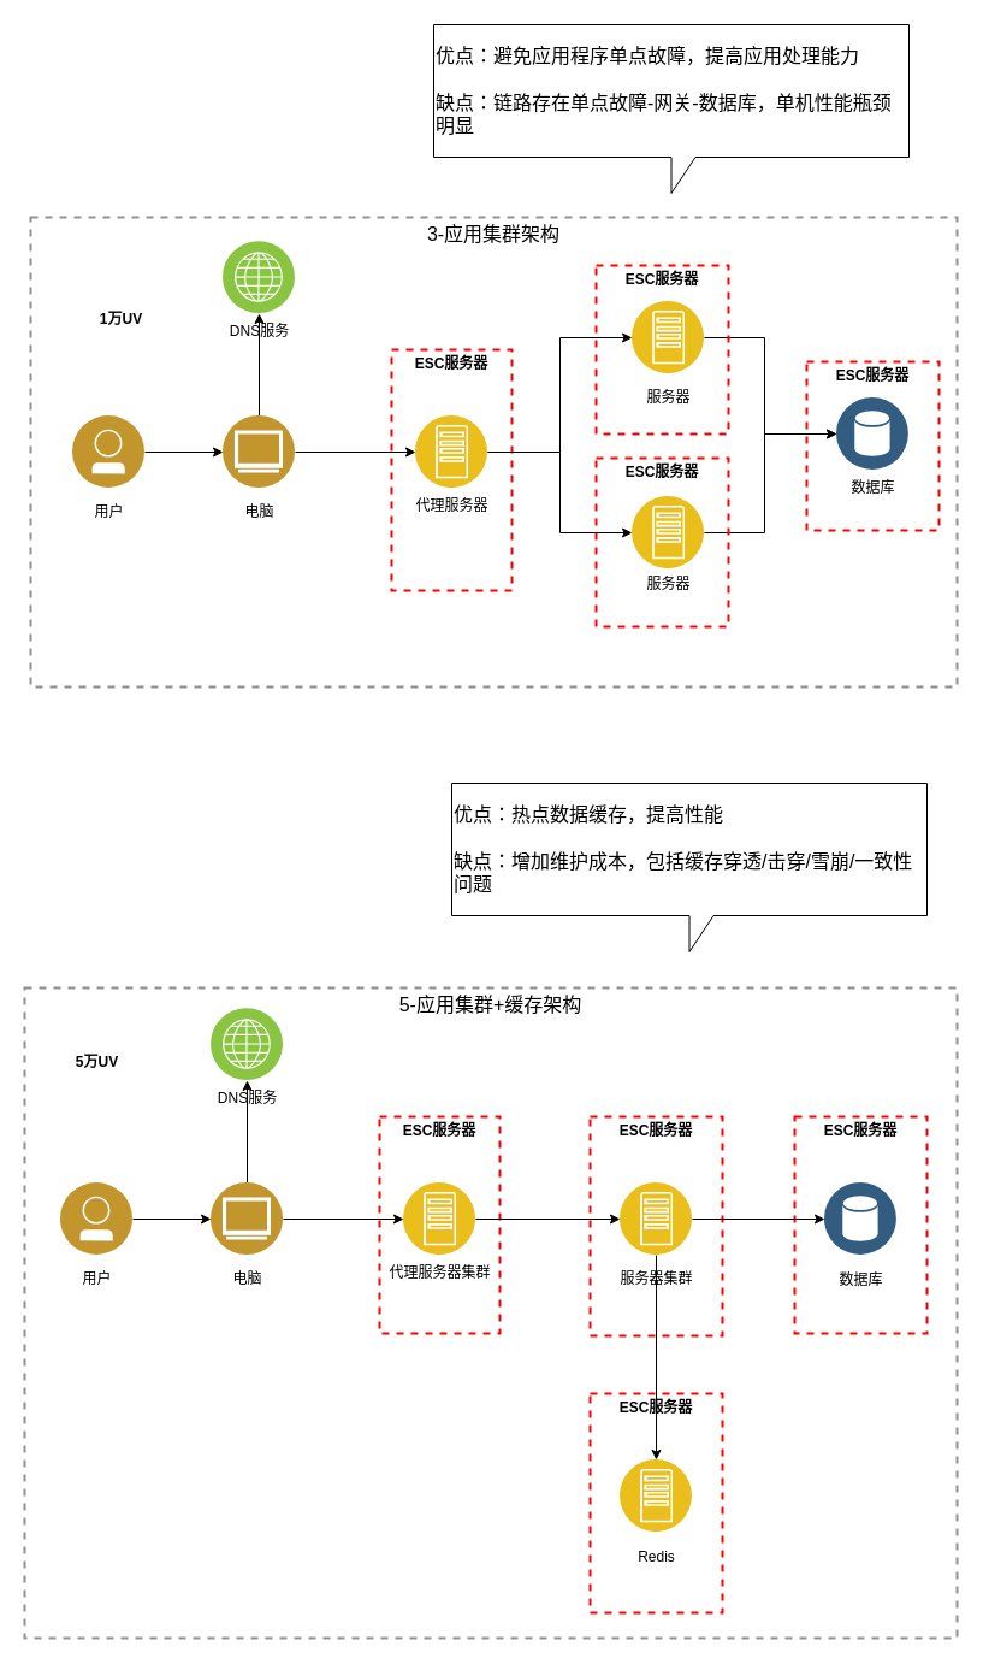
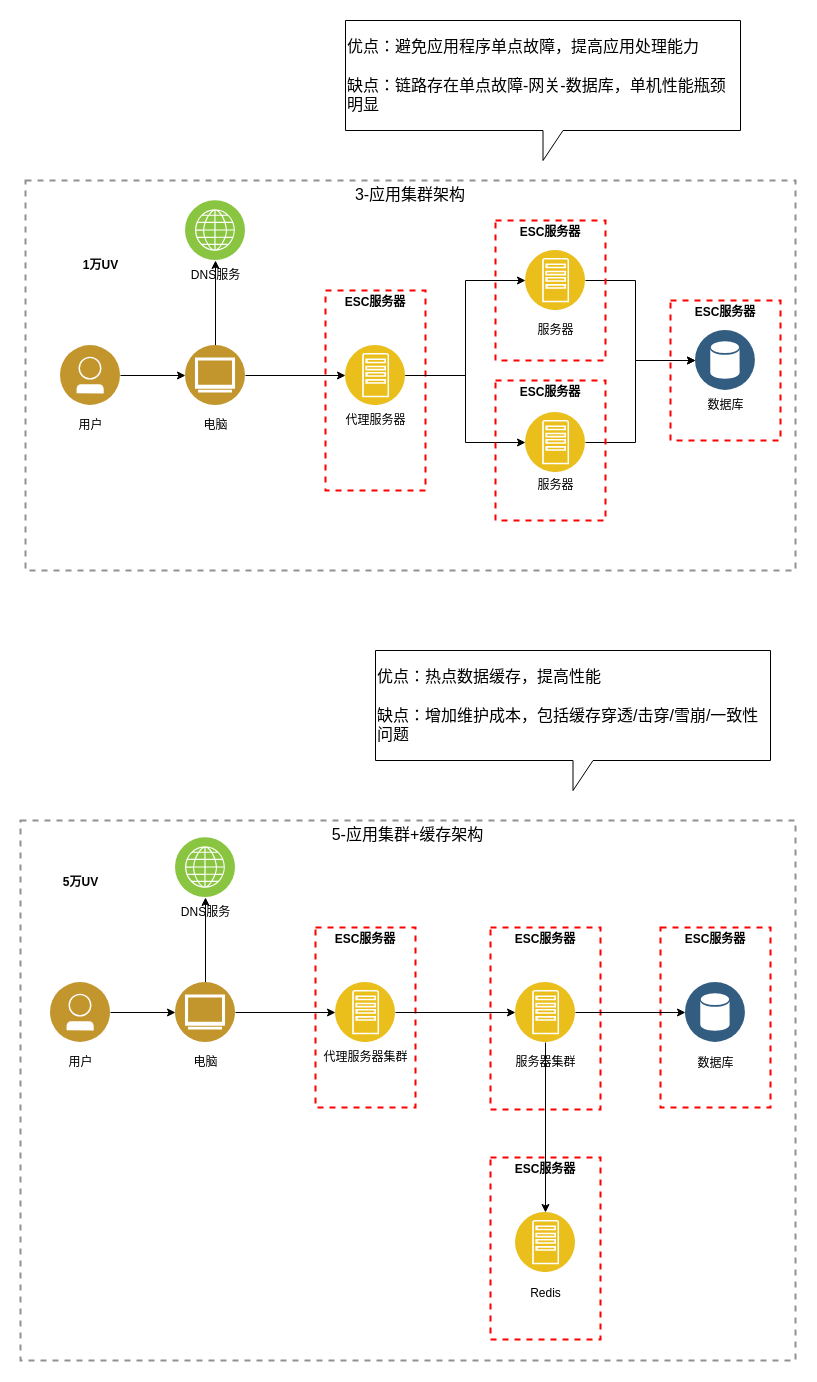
  <mxCell id="0" />
  <mxCell id="1" parent="0" />
  <mxCell id="2" value="3-应用集群架构" style="fontStyle=0;verticalAlign=top;align=center;spacingTop=-2;fillColor=none;rounded=0;whiteSpace=wrap;html=1;strokeColor=#919191;strokeWidth=2;dashed=1;container=1;collapsible=0;expand=0;recursiveResize=0;fontSize=16;" vertex="1" parent="1"><mxGeometry x="25" y="180" width="770" height="390" as="geometry" /></mxCell>
  <mxCell id="3" value="ESC服务器" style="fontStyle=1;verticalAlign=top;align=center;spacingTop=-2;fillColor=none;rounded=0;whiteSpace=wrap;html=1;strokeColor=#FF0000;strokeWidth=2;dashed=1;container=1;collapsible=0;expand=0;recursiveResize=0;" vertex="1" parent="2"><mxGeometry x="645" y="120" width="110" height="140" as="geometry" /></mxCell>
  <mxCell id="4" value="&lt;b&gt;ESC服务器&lt;/b&gt;" style="fontStyle=0;verticalAlign=top;align=center;spacingTop=-2;fillColor=none;rounded=0;whiteSpace=wrap;html=1;strokeColor=#FF0000;strokeWidth=2;dashed=1;container=1;collapsible=0;expand=0;recursiveResize=0;" vertex="1" parent="2"><mxGeometry x="300" y="110" width="100" height="200" as="geometry" /></mxCell>
  <mxCell id="5" value="1万UV" style="text;html=1;align=center;verticalAlign=middle;resizable=0;points=[];autosize=1;strokeColor=none;fillColor=none;fontStyle=1" vertex="1" parent="2"><mxGeometry x="45" y="70" width="60" height="30" as="geometry" /></mxCell>
  <mxCell id="6" style="edgeStyle=orthogonalEdgeStyle;rounded=0;orthogonalLoop=1;jettySize=auto;html=1;" edge="1" parent="2" source="7" target="11"><mxGeometry relative="1" as="geometry" /></mxCell>
  <mxCell id="7" value="" style="image;aspect=fixed;perimeter=ellipsePerimeter;html=1;align=center;shadow=0;dashed=0;fontColor=#4277BB;labelBackgroundColor=default;fontSize=12;spacingTop=3;image=img/lib/ibm/users/user.svg;" vertex="1" parent="2"><mxGeometry x="35" y="165" width="60" height="60" as="geometry" /></mxCell>
  <mxCell id="8" value="&lt;span style=&quot;font-weight: 400;&quot;&gt;用户&lt;/span&gt;" style="text;html=1;align=center;verticalAlign=middle;resizable=0;points=[];autosize=1;strokeColor=none;fillColor=none;fontStyle=1" vertex="1" parent="2"><mxGeometry x="40" y="230" width="50" height="30" as="geometry" /></mxCell>
  <mxCell id="9" style="edgeStyle=orthogonalEdgeStyle;rounded=0;orthogonalLoop=1;jettySize=auto;html=1;" edge="1" parent="2" source="11" target="13"><mxGeometry relative="1" as="geometry" /></mxCell>
  <mxCell id="10" style="edgeStyle=orthogonalEdgeStyle;rounded=0;orthogonalLoop=1;jettySize=auto;html=1;" edge="1" parent="2" source="11" target="17"><mxGeometry relative="1" as="geometry" /></mxCell>
  <mxCell id="11" value="" style="image;aspect=fixed;perimeter=ellipsePerimeter;html=1;align=center;shadow=0;dashed=0;fontColor=#4277BB;labelBackgroundColor=default;fontSize=12;spacingTop=3;image=img/lib/ibm/users/browser.svg;" vertex="1" parent="2"><mxGeometry x="160" y="165" width="60" height="60" as="geometry" /></mxCell>
  <mxCell id="12" value="&lt;span style=&quot;font-weight: 400;&quot;&gt;电脑&lt;/span&gt;" style="text;html=1;align=center;verticalAlign=middle;resizable=0;points=[];autosize=1;strokeColor=none;fillColor=none;fontStyle=1" vertex="1" parent="2"><mxGeometry x="165" y="230" width="50" height="30" as="geometry" /></mxCell>
  <mxCell id="13" value="" style="image;aspect=fixed;perimeter=ellipsePerimeter;html=1;align=center;shadow=0;dashed=0;fontColor=#4277BB;labelBackgroundColor=default;fontSize=12;spacingTop=3;image=img/lib/ibm/infrastructure/channels.svg;" vertex="1" parent="2"><mxGeometry x="160" y="20" width="60" height="60" as="geometry" /></mxCell>
  <mxCell id="14" value="&lt;span style=&quot;font-weight: 400;&quot;&gt;DNS服务&lt;/span&gt;" style="text;html=1;align=center;verticalAlign=middle;resizable=0;points=[];autosize=1;strokeColor=none;fillColor=none;fontStyle=1" vertex="1" parent="2"><mxGeometry x="155" y="80" width="70" height="30" as="geometry" /></mxCell>
  <mxCell id="15" style="edgeStyle=orthogonalEdgeStyle;rounded=0;orthogonalLoop=1;jettySize=auto;html=1;entryX=0;entryY=0.5;entryDx=0;entryDy=0;" edge="1" parent="2" source="17" target="20"><mxGeometry relative="1" as="geometry" /></mxCell>
  <mxCell id="16" style="edgeStyle=orthogonalEdgeStyle;rounded=0;orthogonalLoop=1;jettySize=auto;html=1;" edge="1" parent="2" source="17" target="22"><mxGeometry relative="1" as="geometry"><Array as="points"><mxPoint x="440" y="195" /><mxPoint x="440" y="262" /></Array></mxGeometry></mxCell>
  <mxCell id="17" value="" style="image;aspect=fixed;perimeter=ellipsePerimeter;html=1;align=center;shadow=0;dashed=0;fontColor=#4277BB;labelBackgroundColor=default;fontSize=12;spacingTop=3;image=img/lib/ibm/applications/app_server.svg;" vertex="1" parent="2"><mxGeometry x="320" y="165" width="60" height="60" as="geometry" /></mxCell>
  <mxCell id="18" value="&lt;span style=&quot;font-weight: 400;&quot;&gt;代理服务器&lt;/span&gt;" style="text;html=1;align=center;verticalAlign=middle;resizable=0;points=[];autosize=1;strokeColor=none;fillColor=none;fontStyle=1" vertex="1" parent="2"><mxGeometry x="310" y="225" width="80" height="30" as="geometry" /></mxCell>
  <mxCell id="19" style="edgeStyle=orthogonalEdgeStyle;rounded=0;orthogonalLoop=1;jettySize=auto;html=1;entryX=0;entryY=0.5;entryDx=0;entryDy=0;" edge="1" parent="2" source="20" target="25"><mxGeometry relative="1" as="geometry"><Array as="points"><mxPoint x="610" y="100" /><mxPoint x="610" y="180" /></Array></mxGeometry></mxCell>
  <mxCell id="20" value="" style="image;aspect=fixed;perimeter=ellipsePerimeter;html=1;align=center;shadow=0;dashed=0;fontColor=#4277BB;labelBackgroundColor=default;fontSize=12;spacingTop=3;image=img/lib/ibm/applications/app_server.svg;" vertex="1" parent="2"><mxGeometry x="500" y="70" width="60" height="60" as="geometry" /></mxCell>
  <mxCell id="21" style="edgeStyle=orthogonalEdgeStyle;rounded=0;orthogonalLoop=1;jettySize=auto;html=1;" edge="1" parent="2" source="22" target="25"><mxGeometry relative="1" as="geometry"><Array as="points"><mxPoint x="610" y="262" /><mxPoint x="610" y="180" /></Array></mxGeometry></mxCell>
  <mxCell id="22" value="" style="image;aspect=fixed;perimeter=ellipsePerimeter;html=1;align=center;shadow=0;dashed=0;fontColor=#4277BB;labelBackgroundColor=default;fontSize=12;spacingTop=3;image=img/lib/ibm/applications/app_server.svg;" vertex="1" parent="2"><mxGeometry x="500" y="232" width="60" height="60" as="geometry" /></mxCell>
  <mxCell id="23" value="&lt;span style=&quot;font-weight: 400;&quot;&gt;服务器&lt;/span&gt;" style="text;html=1;align=center;verticalAlign=middle;resizable=0;points=[];autosize=1;strokeColor=none;fillColor=none;fontStyle=1" vertex="1" parent="2"><mxGeometry x="500" y="290" width="60" height="30" as="geometry" /></mxCell>
  <mxCell id="24" value="&lt;span style=&quot;font-weight: 400;&quot;&gt;数据库&lt;/span&gt;" style="text;html=1;align=center;verticalAlign=middle;resizable=0;points=[];autosize=1;strokeColor=none;fillColor=none;fontStyle=1" vertex="1" parent="2"><mxGeometry x="670" y="210" width="60" height="30" as="geometry" /></mxCell>
  <mxCell id="25" value="" style="image;aspect=fixed;perimeter=ellipsePerimeter;html=1;align=center;shadow=0;dashed=0;fontColor=#4277BB;labelBackgroundColor=default;fontSize=12;spacingTop=3;image=img/lib/ibm/data/data_services.svg;" vertex="1" parent="2"><mxGeometry x="670" y="150" width="60" height="60" as="geometry" /></mxCell>
  <mxCell id="26" value="ESC服务器" style="fontStyle=1;verticalAlign=top;align=center;spacingTop=-2;fillColor=none;rounded=0;whiteSpace=wrap;html=1;strokeColor=#FF0000;strokeWidth=2;dashed=1;container=1;collapsible=0;expand=0;recursiveResize=0;" vertex="1" parent="2"><mxGeometry x="470" y="200" width="110" height="140" as="geometry" /></mxCell>
  <mxCell id="27" value="&lt;span style=&quot;font-weight: 400;&quot;&gt;服务器&lt;/span&gt;" style="text;html=1;align=center;verticalAlign=middle;resizable=0;points=[];autosize=1;strokeColor=none;fillColor=none;fontStyle=1" vertex="1" parent="2"><mxGeometry x="500" y="135" width="60" height="30" as="geometry" /></mxCell>
  <mxCell id="28" value="ESC服务器" style="fontStyle=1;verticalAlign=top;align=center;spacingTop=-2;fillColor=none;rounded=0;whiteSpace=wrap;html=1;strokeColor=#FF0000;strokeWidth=2;dashed=1;container=1;collapsible=0;expand=0;recursiveResize=0;" vertex="1" parent="2"><mxGeometry x="470" y="40" width="110" height="140" as="geometry" /></mxCell>
  <mxCell id="29" value="" style="group" vertex="1" connectable="0" parent="1"><mxGeometry x="20" y="820" width="775" height="540" as="geometry" /></mxCell>
  <mxCell id="30" value="5-应用集群+缓存架构" style="fontStyle=0;verticalAlign=top;align=center;spacingTop=-2;fillColor=none;rounded=0;whiteSpace=wrap;html=1;strokeColor=#919191;strokeWidth=2;dashed=1;container=0;collapsible=0;expand=0;recursiveResize=0;fontSize=16;" vertex="1" parent="29"><mxGeometry width="775" height="540" as="geometry" /></mxCell>
  <mxCell id="31" value="ESC服务器" style="fontStyle=1;verticalAlign=top;align=center;spacingTop=-2;fillColor=none;rounded=0;whiteSpace=wrap;html=1;strokeColor=#FF0000;strokeWidth=2;dashed=1;container=0;collapsible=0;expand=0;recursiveResize=0;" vertex="1" parent="29"><mxGeometry x="470" y="107" width="110" height="182" as="geometry" /></mxCell>
  <mxCell id="32" value="ESC服务器" style="fontStyle=1;verticalAlign=top;align=center;spacingTop=-2;fillColor=none;rounded=0;whiteSpace=wrap;html=1;strokeColor=#FF0000;strokeWidth=2;dashed=1;container=1;collapsible=0;expand=0;recursiveResize=0;" vertex="1" parent="29"><mxGeometry x="640" y="107" width="110" height="180" as="geometry" /></mxCell>
  <mxCell id="33" value="&lt;b&gt;ESC服务器&lt;/b&gt;" style="fontStyle=0;verticalAlign=top;align=center;spacingTop=-2;fillColor=none;rounded=0;whiteSpace=wrap;html=1;strokeColor=#FF0000;strokeWidth=2;dashed=1;container=1;collapsible=0;expand=0;recursiveResize=0;" vertex="1" parent="29"><mxGeometry x="295" y="107" width="100" height="180" as="geometry" /></mxCell>
  <mxCell id="34" value="5万UV" style="text;html=1;align=center;verticalAlign=middle;resizable=0;points=[];autosize=1;strokeColor=none;fillColor=none;fontStyle=1" vertex="1" parent="29"><mxGeometry x="30" y="47" width="60" height="30" as="geometry" /></mxCell>
  <mxCell id="35" style="edgeStyle=orthogonalEdgeStyle;rounded=0;orthogonalLoop=1;jettySize=auto;html=1;" edge="1" parent="29" source="36" target="40"><mxGeometry relative="1" as="geometry" /></mxCell>
  <mxCell id="36" value="" style="image;aspect=fixed;perimeter=ellipsePerimeter;html=1;align=center;shadow=0;dashed=0;fontColor=#4277BB;labelBackgroundColor=default;fontSize=12;spacingTop=3;image=img/lib/ibm/users/user.svg;" vertex="1" parent="29"><mxGeometry x="30" y="162" width="60" height="60" as="geometry" /></mxCell>
  <mxCell id="37" value="&lt;span style=&quot;font-weight: 400;&quot;&gt;用户&lt;/span&gt;" style="text;html=1;align=center;verticalAlign=middle;resizable=0;points=[];autosize=1;strokeColor=none;fillColor=none;fontStyle=1" vertex="1" parent="29"><mxGeometry x="35" y="227" width="50" height="30" as="geometry" /></mxCell>
  <mxCell id="38" style="edgeStyle=orthogonalEdgeStyle;rounded=0;orthogonalLoop=1;jettySize=auto;html=1;" edge="1" parent="29" source="40" target="42"><mxGeometry relative="1" as="geometry" /></mxCell>
  <mxCell id="39" style="edgeStyle=orthogonalEdgeStyle;rounded=0;orthogonalLoop=1;jettySize=auto;html=1;" edge="1" parent="29" source="40" target="45"><mxGeometry relative="1" as="geometry" /></mxCell>
  <mxCell id="40" value="" style="image;aspect=fixed;perimeter=ellipsePerimeter;html=1;align=center;shadow=0;dashed=0;fontColor=#4277BB;labelBackgroundColor=default;fontSize=12;spacingTop=3;image=img/lib/ibm/users/browser.svg;" vertex="1" parent="29"><mxGeometry x="155" y="162" width="60" height="60" as="geometry" /></mxCell>
  <mxCell id="41" value="&lt;span style=&quot;font-weight: 400;&quot;&gt;电脑&lt;/span&gt;" style="text;html=1;align=center;verticalAlign=middle;resizable=0;points=[];autosize=1;strokeColor=none;fillColor=none;fontStyle=1" vertex="1" parent="29"><mxGeometry x="160" y="227" width="50" height="30" as="geometry" /></mxCell>
  <mxCell id="42" value="" style="image;aspect=fixed;perimeter=ellipsePerimeter;html=1;align=center;shadow=0;dashed=0;fontColor=#4277BB;labelBackgroundColor=default;fontSize=12;spacingTop=3;image=img/lib/ibm/infrastructure/channels.svg;" vertex="1" parent="29"><mxGeometry x="155" y="17" width="60" height="60" as="geometry" /></mxCell>
  <mxCell id="43" value="&lt;span style=&quot;font-weight: 400;&quot;&gt;DNS服务&lt;/span&gt;" style="text;html=1;align=center;verticalAlign=middle;resizable=0;points=[];autosize=1;strokeColor=none;fillColor=none;fontStyle=1" vertex="1" parent="29"><mxGeometry x="150" y="77" width="70" height="30" as="geometry" /></mxCell>
  <mxCell id="44" style="edgeStyle=orthogonalEdgeStyle;rounded=0;orthogonalLoop=1;jettySize=auto;html=1;" edge="1" parent="29" source="45" target="49"><mxGeometry relative="1" as="geometry" /></mxCell>
  <mxCell id="45" value="" style="image;aspect=fixed;perimeter=ellipsePerimeter;html=1;align=center;shadow=0;dashed=0;fontColor=#4277BB;labelBackgroundColor=default;fontSize=12;spacingTop=3;image=img/lib/ibm/applications/app_server.svg;" vertex="1" parent="29"><mxGeometry x="315" y="162" width="60" height="60" as="geometry" /></mxCell>
  <mxCell id="46" value="&lt;span style=&quot;font-weight: 400;&quot;&gt;代理服务器集群&lt;/span&gt;" style="text;html=1;align=center;verticalAlign=middle;resizable=0;points=[];autosize=1;strokeColor=none;fillColor=none;fontStyle=1" vertex="1" parent="29"><mxGeometry x="290" y="222" width="110" height="30" as="geometry" /></mxCell>
  <mxCell id="47" style="edgeStyle=orthogonalEdgeStyle;rounded=0;orthogonalLoop=1;jettySize=auto;html=1;entryX=0;entryY=0.5;entryDx=0;entryDy=0;" edge="1" parent="29" source="49" target="51"><mxGeometry relative="1" as="geometry" /></mxCell>
  <mxCell id="48" style="edgeStyle=orthogonalEdgeStyle;rounded=0;orthogonalLoop=1;jettySize=auto;html=1;" edge="1" parent="29" source="49" target="54"><mxGeometry relative="1" as="geometry" /></mxCell>
  <mxCell id="49" value="" style="image;aspect=fixed;perimeter=ellipsePerimeter;html=1;align=center;shadow=0;dashed=0;fontColor=#4277BB;labelBackgroundColor=default;fontSize=12;spacingTop=3;image=img/lib/ibm/applications/app_server.svg;" vertex="1" parent="29"><mxGeometry x="495" y="162" width="60" height="60" as="geometry" /></mxCell>
  <mxCell id="50" value="&lt;span style=&quot;font-weight: 400;&quot;&gt;数据库&lt;/span&gt;" style="text;html=1;align=center;verticalAlign=middle;resizable=0;points=[];autosize=1;strokeColor=none;fillColor=none;fontStyle=1" vertex="1" parent="29"><mxGeometry x="665" y="228" width="60" height="30" as="geometry" /></mxCell>
  <mxCell id="51" value="" style="image;aspect=fixed;perimeter=ellipsePerimeter;html=1;align=center;shadow=0;dashed=0;fontColor=#4277BB;labelBackgroundColor=default;fontSize=12;spacingTop=3;image=img/lib/ibm/data/data_services.svg;" vertex="1" parent="29"><mxGeometry x="665" y="162" width="60" height="60" as="geometry" /></mxCell>
  <mxCell id="52" value="&lt;span style=&quot;font-weight: 400;&quot;&gt;服务器集群&lt;/span&gt;" style="text;html=1;align=center;verticalAlign=middle;resizable=0;points=[];autosize=1;strokeColor=none;fillColor=none;fontStyle=1" vertex="1" parent="29"><mxGeometry x="485" y="227" width="80" height="30" as="geometry" /></mxCell>
  <mxCell id="53" value="ESC服务器" style="fontStyle=1;verticalAlign=top;align=center;spacingTop=-2;fillColor=none;rounded=0;whiteSpace=wrap;html=1;strokeColor=#FF0000;strokeWidth=2;dashed=1;container=0;collapsible=0;expand=0;recursiveResize=0;" vertex="1" parent="29"><mxGeometry x="470" y="337" width="110" height="182" as="geometry" /></mxCell>
  <mxCell id="54" value="" style="image;aspect=fixed;perimeter=ellipsePerimeter;html=1;align=center;shadow=0;dashed=0;fontColor=#4277BB;labelBackgroundColor=default;fontSize=12;spacingTop=3;image=img/lib/ibm/applications/app_server.svg;" vertex="1" parent="29"><mxGeometry x="495" y="392" width="60" height="60" as="geometry" /></mxCell>
  <mxCell id="55" value="&lt;span style=&quot;font-weight: 400;&quot;&gt;Redis&lt;/span&gt;" style="text;html=1;align=center;verticalAlign=middle;resizable=0;points=[];autosize=1;strokeColor=none;fillColor=none;fontStyle=1" vertex="1" parent="29"><mxGeometry x="500" y="458" width="50" height="30" as="geometry" /></mxCell>
- <mxCell id="56" value="优点：避免应用程序单点故障，提高应用处理能力&lt;div&gt;&lt;br&gt;&lt;/div&gt;&lt;div&gt;缺点：链路存在单点故障-网关-数据库，单机性能瓶颈明显&lt;/div&gt;" style="shape=callout;whiteSpace=wrap;html=1;perimeter=calloutPerimeter;align=left;fontSize=16;" vertex="1" parent="1"><mxGeometry x="360" y="20" width="395" height="140" as="geometry" /></mxCell>
+ <mxCell id="56" value="优点：避免应用程序单点故障，提高应用处理能力&lt;div&gt;&lt;br&gt;&lt;/div&gt;&lt;div&gt;缺点：链路存在单点故障-网关-数据库，单机性能瓶颈明显&lt;/div&gt;" style="shape=callout;whiteSpace=wrap;html=1;perimeter=calloutPerimeter;align=left;fontSize=16;" vertex="1" parent="1"><mxGeometry x="345" y="20" width="395" height="140" as="geometry" /></mxCell>
  <mxCell id="57" value="优点：热点数据缓存，提高性能&lt;div&gt;&lt;br&gt;&lt;/div&gt;&lt;div&gt;缺点：增加维护成本，包括缓存穿透/击穿/雪崩/一致性问题&lt;/div&gt;" style="shape=callout;whiteSpace=wrap;html=1;perimeter=calloutPerimeter;align=left;fontSize=16;" vertex="1" parent="1"><mxGeometry x="375" y="650" width="395" height="140" as="geometry" /></mxCell>
